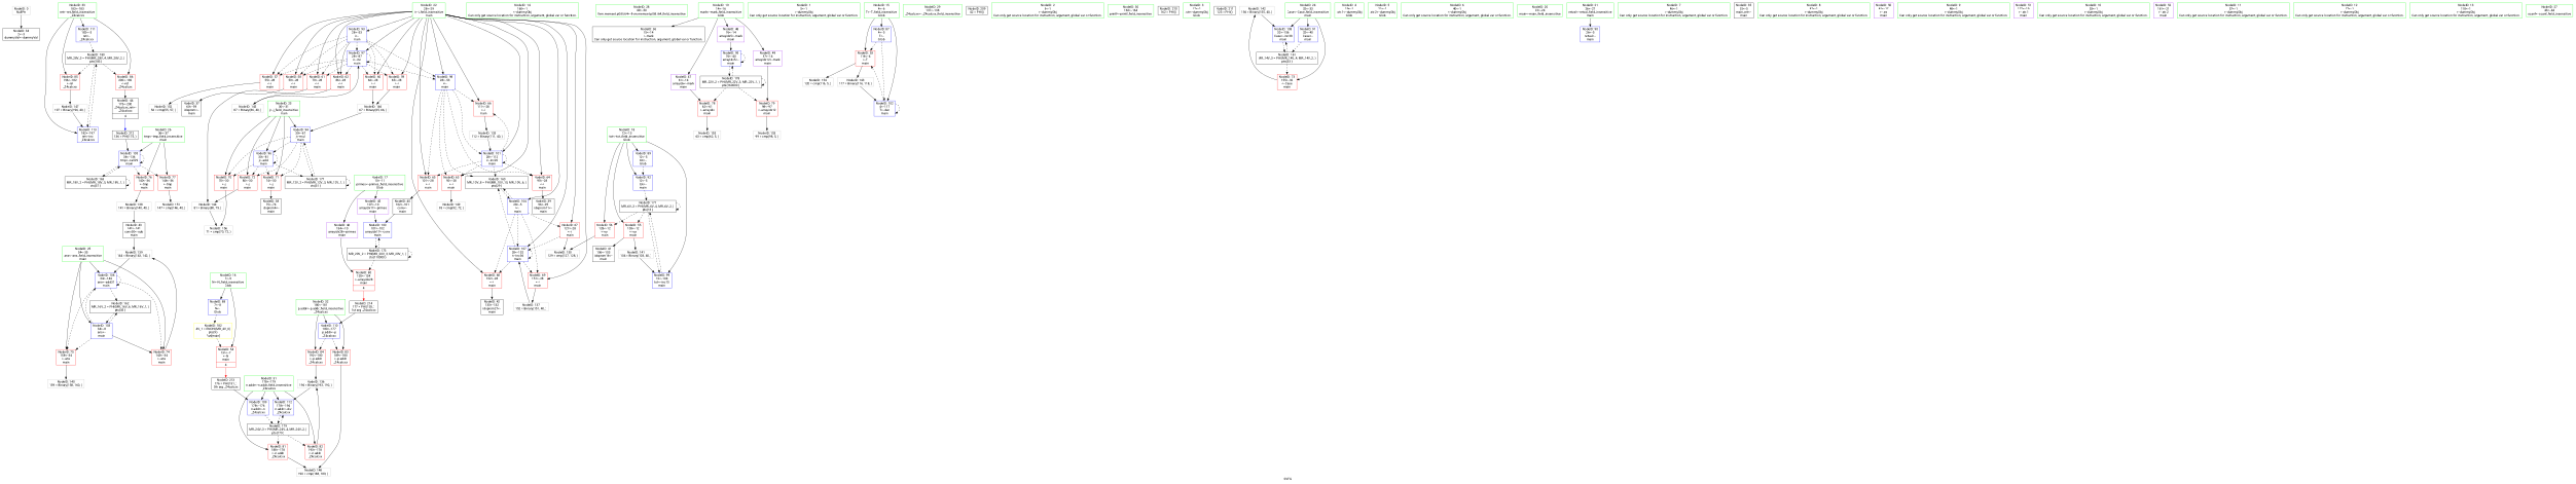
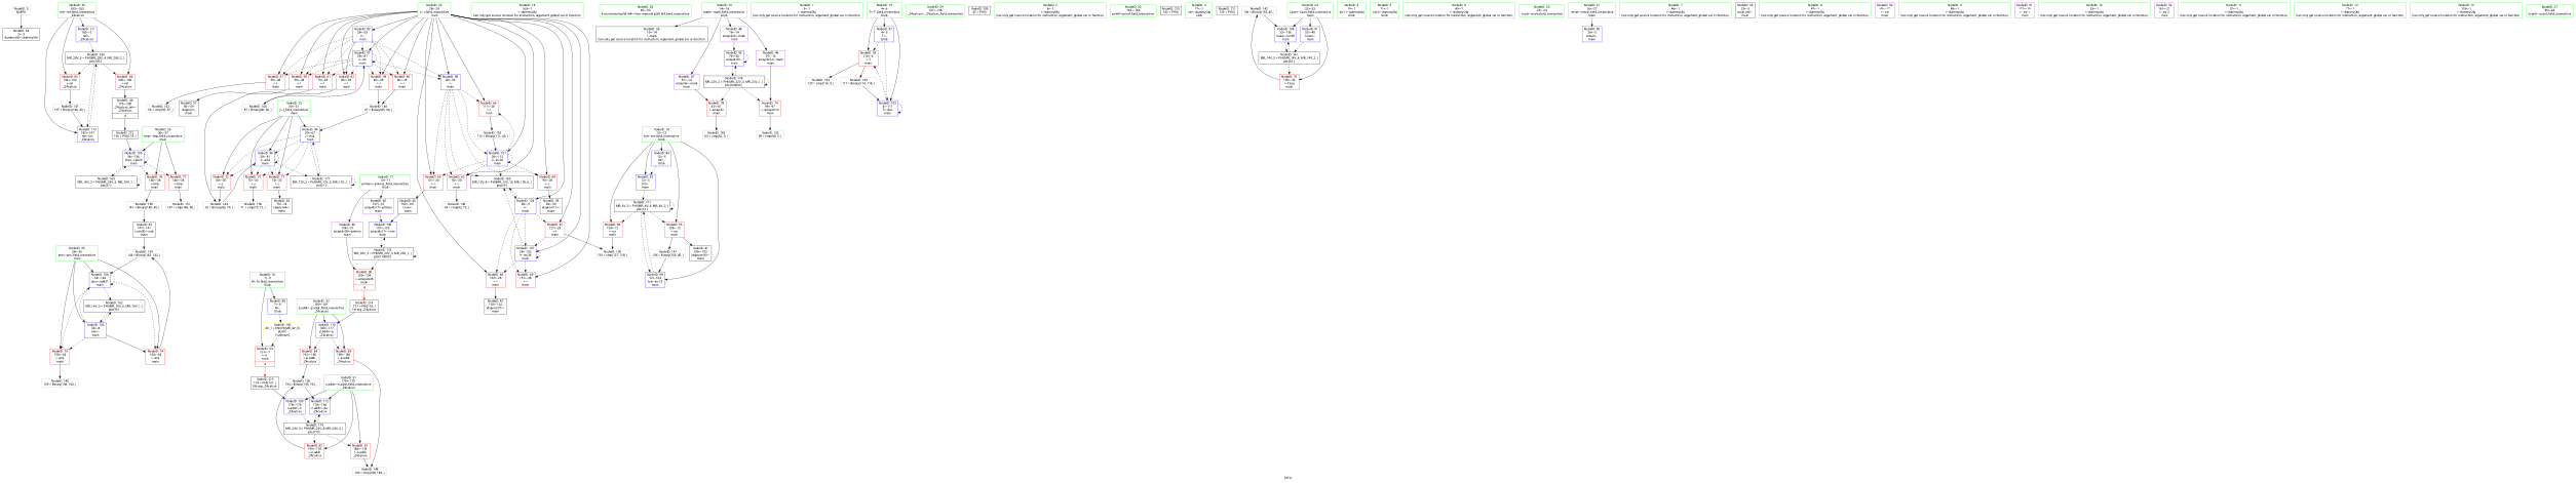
  digraph {
    fontname=Roboto
    label=SVFG
    node [color=red fontname=Roboto shape=record]
    edge [fontname=Roboto style=solid]
    n1 [color=grey label="{NodeID: 0\nNullPtr}"]
    n2 [color=black label="{NodeID: 34\n2\<--3\ndummyVal\<--dummyVal\n}"]
    n3 [color=black label="{NodeID: 180\nMR_28V_3 = PHI(MR_28V_4, MR_28V_2, )\npts\{183 \}\n}"]
    n4 [label="{NodeID: 85\n196\<--182\n\<--ret\n_Z4calcxx\n}"]
    n5 [label="{NodeID: 86\n200\<--182\n\<--ret\n_Z4calcxx\n}"]
    n6 [color=blue label="{NodeID: 113\n182\<--197\nret\<--inc\n_Z4calcxx\n}"]
    n7 [color=grey label="{NodeID: 147\n197 = Binary(196, 40, )\n}"]
    n8 [color=black label="{NodeID: 44\n175\<--200\n_Z4calcxx_ret\<--\n_Z4calcxx\n|{<s0>4}}"]
    n9 [color=black label="{NodeID: 212\n136 = PHI(175, )\n}"]
    n10 [color=blue label="{NodeID: 97\n28\<--87\ni\<--inc\nmain\n}"]
    n11 [label="{NodeID: 57\n55\<--28\n\<--i\nmain\n}"]
    n12 [label="{NodeID: 58\n59\<--28\n\<--i\nmain\n}"]
    n13 [label="{NodeID: 59\n65\<--28\n\<--i\nmain\n}"]
    n14 [label="{NodeID: 60\n66\<--28\n\<--i\nmain\n}"]
    n15 [label="{NodeID: 61\n79\<--28\n\<--i\nmain\n}"]
    n16 [label="{NodeID: 62\n86\<--28\n\<--i\nmain\n}"]
    n17 [color=blue label="{NodeID: 98\n28\<--53\ni\<--\nmain\n}"]
    n18 [color=grey label="{NodeID: 152\n56 = cmp(55, 57, )\n}"]
    n19 [color=black label="{NodeID: 37\n60\<--59\nidxprom\<--\nmain\n}"]
    n20 [color=grey label="{NodeID: 146\n67 = Binary(65, 66, )\n}"]
    n21 [color=grey label="{NodeID: 144\n81 = Binary(80, 79, )\n}"]
    n22 [color=grey label="{NodeID: 145\n87 = Binary(86, 40, )\n}"]
    n23 [label="{NodeID: 63\n92\<--28\n\<--i\nmain\n}"]
    n24 [label="{NodeID: 64\n95\<--28\n\<--i\nmain\n}"]
    n25 [label="{NodeID: 65\n101\<--28\n\<--i\nmain\n}"]
    n26 [label="{NodeID: 66\n111\<--28\n\<--i\nmain\n}"]
    n27 [color=blue label="{NodeID: 101\n28\<--112\ni\<--inc20\nmain\n}"]
    n28 [color=black label="{NodeID: 160\nMR_10V_8 = PHI(MR_10V_10, MR_10V_6, )\npts\{29 \}\n}"]
    n29 [color=blue label="{NodeID: 94\n30\<--67\nj\<--mul\nmain\n}"]
    n30 [color=blue label="{NodeID: 96\n30\<--81\nj\<--add\nmain\n}"]
    n31 [color=grey label="{NodeID: 149\n93 = cmp(92, 72, )\n}"]
    n32 [color=black label="{NodeID: 39\n96\<--95\nidxprom11\<--\nmain\n}"]
    n33 [color=black label="{NodeID: 40\n102\<--101\nconv\<--\nmain\n}"]
    n34 [color=grey label="{NodeID: 135\n112 = Binary(111, 40, )\n}"]
    n35 [color=blue label="{NodeID: 104\n28\<--5\ni\<--\nmain\n}"]
    n36 [color=green label="{NodeID: 14\n160\<--1\n\<--dummyObj\nCan only get source location for instruction, argument, global var or function.}"]
    n37 [color=blue label="{NodeID: 111\n182\<--5\nret\<--\n_Z4calcxx\n}"]
    n38 [color=green label="{NodeID: 28\n49\<--50\nllvm.memset.p0i8.i64\<--llvm.memset.p0i8.i64_field_insensitive\n}"]
    n39 [color=black label="{NodeID: 42\n133\<--132\nidxprom27\<--\nmain\n}"]
    n40 [color=grey label="{NodeID: 139\n144 = Binary(143, 142, )\n}"]
    n41 [color=blue label="{NodeID: 106\n34\<--144\nans\<--add31\nmain\n}"]
    n42 [label="{NodeID: 74\n143\<--34\n\<--ans\nmain\n}"]
    n43 [label="{NodeID: 75\n158\<--34\n\<--ans\nmain\n}"]
    n44 [color=black label="{NodeID: 162\nMR_16V_2 = PHI(MR_16V_6, MR_16V_1, )\npts\{35 \}\n}"]
    n45 [color=grey label="{NodeID: 140\n159 = Binary(158, 160, )\n}"]
    n46 [color=blue label="{NodeID: 103\n34\<--8\nans\<--\nmain\n}"]
    n47 [label="{NodeID: 56\n128\<--12\n\<--tot\nmain\n}"]
    n48 [color=grey label="{NodeID: 150\n129 = cmp(127, 128, )\n}"]
    n49 [color=grey label="{NodeID: 153\n99 = cmp(98, 5, )\n}"]
    n50 [label="{NodeID: 70\n70\<--30\n\<--j\nmain\n}"]
    n51 [color=grey label="{NodeID: 156\n71 = cmp(70, 72, )\n}"]
    n52 [label="{NodeID: 84\n192\<--180\n\<--p.addr\n_Z4calcxx\n}"]
    n53 [color=grey label="{NodeID: 136\n194 = Binary(193, 192, )\n}"]
    n54 [color=blue label="{NodeID: 112\n178\<--194\nn.addr\<--div\n_Z4calcxx\n}"]
    n55 [color=black label="{NodeID: 179\nMR_24V_3 = PHI(MR_24V_4, MR_24V_2, )\npts\{179 \}\n}"]
    n56 [color=green label="{NodeID: 1\n5\<--1\n\<--dummyObj\nCan only get source location for instruction, argument, global var or function.}"]
    n57 [color=blue label="{NodeID: 100\n107\<--102\narrayidx17\<--conv\nmain\n}"]
    n58 [label="{NodeID: 67\n127\<--28\n\<--i\nmain\n}"]
    n59 [label="{NodeID: 68\n132\<--28\n\<--i\nmain\n}"]
    n60 [label="{NodeID: 69\n151\<--28\n\<--i\nmain\n}"]
    n61 [color=blue label="{NodeID: 107\n28\<--152\ni\<--inc36\nmain\n}"]
    n62 [color=green label="{NodeID: 15\n4\<--6\nT\<--T_field_insensitive\nGlob }"]
    n63 [label="{NodeID: 53\n116\<--4\n\<--T\nmain\n}"]
    n64 [color=blue label="{NodeID: 87\n4\<--5\nT\<--\nGlob }"]
    n65 [color=blue label="{NodeID: 102\n4\<--117\nT\<--dec\nmain\n}"]
    n66 [color=grey label="{NodeID: 154\n120 = cmp(116, 5, )\n}"]
    n67 [color=grey label="{NodeID: 143\n117 = Binary(116, 118, )\n}"]
    n68 [label="{NodeID: 81\n188\<--178\n\<--n.addr\n_Z4calcxx\n}"]
    n69 [label="{NodeID: 82\n193\<--178\n\<--n.addr\n_Z4calcxx\n}"]
    n70 [color=grey label="{NodeID: 148\n190 = cmp(188, 189, )\n}"]
    n71 [color=green label="{NodeID: 29\n137\<--138\n_Z4calcxx\<--_Z4calcxx_field_insensitive\n}"]
    n72 [color=black label="{NodeID: 209\n42 = PHI()\n}"]
    n73 [color=black label="{NodeID: 43\n142\<--141\nconv30\<--sub\nmain\n}"]
    n74 [label="{NodeID: 71\n74\<--30\n\<--j\nmain\n}"]
    n75 [color=black label="{NodeID: 38\n75\<--74\nidxprom4\<--\nmain\n}"]
    n76 [color=green label="{NodeID: 2\n8\<--1\n\<--dummyObj\nCan only get source location for instruction, argument, global var or function.}"]
    n77 [color=yellow label="{NodeID: 182\n4V_1 = ENCHI(MR_4V_0)\npts\{9 \}\nFun[main]}" style=double]
    n78 [label="{NodeID: 54\n131\<--7\n\<--N\nmain\n|{<s0>4}}"]
    n79 [color=black label="{NodeID: 213\n176 = PHI(131, )\n0th arg _Z4calcxx }"]
    n80 [color=blue label="{NodeID: 109\n178\<--176\nn.addr\<--n\n_Z4calcxx\n}"]
    n81 [color=blue label="{NodeID: 99\n12\<--104\ntot\<--inc15\nmain\n}"]
    n82 [color=black label="{NodeID: 171\nMR_6V_3 = PHI(MR_6V_4, MR_6V_2, )\npts\{13 \}\n}"]
    n83 [label="{NodeID: 55\n103\<--12\n\<--tot\nmain\n}"]
    n84 [color=grey label="{NodeID: 141\n104 = Binary(103, 40, )\n}"]
    n85 [color=black label="{NodeID: 41\n106\<--103\nidxprom16\<--\nmain\n}"]
    n86 [color=green label="{NodeID: 16\n7\<--9\nN\<--N_field_insensitive\nGlob }"]
    n87 [color=blue label="{NodeID: 88\n7\<--8\nN\<--\nGlob }"]
    n88 [color=green label="{NodeID: 30\n163\<--164\nprintf\<--printf_field_insensitive\n}"]
    n89 [color=black label="{NodeID: 210\n162 = PHI()\n}"]
    n90 [color=blue label="{NodeID: 105\n36\<--136\ntmp\<--call29\nmain\n}"]
    n91 [label="{NodeID: 76\n140\<--36\n\<--tmp\nmain\n}"]
    n92 [label="{NodeID: 77\n146\<--36\n\<--tmp\nmain\n}"]
    n93 [color=black label="{NodeID: 163\nMR_18V_2 = PHI(MR_18V_5, MR_18V_1, )\npts\{37 \}\n}"]
    n94 [color=grey label="{NodeID: 155\n63 = cmp(62, 5, )\n}"]
    n95 [label="{NodeID: 72\n80\<--30\n\<--j\nmain\n}"]
    n96 [color=black label="{NodeID: 177\nMR_12V_2 = PHI(MR_12V_3, MR_12V_1, )\npts\{31 \}\n}"]
    n97 [color=green label="{NodeID: 3\n17\<--1\n.str\<--dummyObj\nGlob }"]
    n98 [color=black label="{NodeID: 173\nMR_20V_2 = PHI(MR_20V_3, MR_20V_1, )\npts\{110000 \}\n}"]
    n99 [label="{NodeID: 80\n135\<--134\n\<--arrayidx28\nmain\n|{<s0>4}}"]
    n100 [color=black label="{NodeID: 214\n177 = PHI(135, )\n1st arg _Z4calcxx }"]
    n101 [color=green label="{NodeID: 17\n10\<--11\nprimes\<--primes_field_insensitive\nGlob }"]
    n102 [color=purple label="{NodeID: 45\n107\<--10\narrayidx17\<--primes\nmain\n}"]
    n103 [color=purple label="{NodeID: 46\n134\<--10\narrayidx28\<--primes\nmain\n}"]
    n104 [color=green label="{NodeID: 31\n178\<--179\nn.addr\<--n.addr_field_insensitive\n_Z4calcxx\n}"]
    n105 [color=black label="{NodeID: 211\n123 = PHI()\n}"]
    n106 [color=grey label="{NodeID: 142\n156 = Binary(155, 40, )\n}"]
    n107 [color=blue label="{NodeID: 108\n32\<--156\nCase\<--inc38\nmain\n}"]
    n108 [color=black label="{NodeID: 161\nMR_14V_3 = PHI(MR_14V_4, MR_14V_2, )\npts\{33 \}\n}"]
    n109 [label="{NodeID: 73\n155\<--32\n\<--Case\nmain\n}"]
    n110 [color=green label="{NodeID: 4\n19\<--1\n.str.1\<--dummyObj\nGlob }"]
    n111 [color=green label="{NodeID: 18\n12\<--13\ntot\<--tot_field_insensitive\nGlob }"]
    n112 [color=blue label="{NodeID: 89\n12\<--5\ntot\<--\nGlob }"]
    n113 [color=blue label="{NodeID: 92\n12\<--5\ntot\<--\nmain\n}"]
    n114 [color=green label="{NodeID: 32\n180\<--181\np.addr\<--p.addr_field_insensitive\n_Z4calcxx\n}"]
    n115 [label="{NodeID: 83\n189\<--180\n\<--p.addr\n_Z4calcxx\n}"]
    n116 [color=blue label="{NodeID: 110\n180\<--177\np.addr\<--p\n_Z4calcxx\n}"]
    n117 [color=grey label="{NodeID: 138\n141 = Binary(140, 40, )\n}"]
    n118 [color=grey label="{NodeID: 151\n147 = cmp(146, 40, )\n}"]
    n119 [color=green label="{NodeID: 5\n21\<--1\n.str.2\<--dummyObj\nGlob }"]
    n120 [color=green label="{NodeID: 19\n14\<--16\nmark\<--mark_field_insensitive\nGlob }"]
    n121 [color=black label="{NodeID: 36\n15\<--14\n\<--mark\nCan only get source location for instruction, argument, global var or function.}"]
    n122 [color=purple label="{NodeID: 47\n61\<--14\narrayidx\<--mark\nmain\n}"]
    n123 [color=purple label="{NodeID: 48\n76\<--14\narrayidx5\<--mark\nmain\n}"]
    n124 [color=purple label="{NodeID: 49\n97\<--14\narrayidx12\<--mark\nmain\n}"]
    n125 [label="{NodeID: 78\n62\<--61\n\<--arrayidx\nmain\n}"]
    n126 [color=blue label="{NodeID: 95\n76\<--40\narrayidx5\<--\nmain\n}"]
    n127 [label="{NodeID: 79\n98\<--97\n\<--arrayidx12\nmain\n}"]
    n128 [color=black label="{NodeID: 178\nMR_22V_2 = PHI(MR_22V_3, MR_22V_1, )\npts\{160000 \}\n}"]
    n129 [color=green label="{NodeID: 33\n182\<--183\nret\<--ret_field_insensitive\n_Z4calcxx\n}"]
    n130 [color=green label="{NodeID: 6\n40\<--1\n\<--dummyObj\nCan only get source location for instruction, argument, global var or function.}"]
    n131 [color=green label="{NodeID: 20\n23\<--24\nmain\<--main_field_insensitive\n}"]
    n132 [color=blue label="{NodeID: 90\n26\<--5\nretval\<--\nmain\n}"]
    n133 [color=green label="{NodeID: 7\n46\<--1\n\<--dummyObj\nCan only get source location for instruction, argument, global var or function.}"]
-   n134 [color=grey label="{NodeID: 137\n152 = Binary(151, 40, )\n}"]
    n135 [color=green label="{NodeID: 21\n26\<--27\nretval\<--retval_field_insensitive\nmain\n}"]
    n136 [color=black label="{NodeID: 35\n25\<--5\nmain_ret\<--\nmain\n}"]
    n137 [color=blue label="{NodeID: 91\n32\<--40\nCase\<--\nmain\n}"]
    n138 [color=green label="{NodeID: 8\n47\<--1\n\<--dummyObj\nCan only get source location for instruction, argument, global var or function.}"]
    n139 [color=green label="{NodeID: 22\n28\<--29\ni\<--i_field_insensitive\nmain\n}"]
    n140 [color=blue label="{NodeID: 93\n28\<--53\ni\<--\nmain\n}"]
    n141 [color=purple label="{NodeID: 50\n41\<--17\n\<--.str\nmain\n}"]
    n142 [color=green label="{NodeID: 9\n48\<--1\n\<--dummyObj\nCan only get source location for instruction, argument, global var or function.}"]
    n143 [color=green label="{NodeID: 23\n30\<--31\nj\<--j_field_insensitive\nmain\n}"]
    n144 [color=purple label="{NodeID: 51\n122\<--19\n\<--.str.1\nmain\n}"]
    n145 [color=green label="{NodeID: 10\n53\<--1\n\<--dummyObj\nCan only get source location for instruction, argument, global var or function.}"]
    n146 [color=green label="{NodeID: 24\n32\<--33\nCase\<--Case_field_insensitive\nmain\n}"]
    n147 [color=purple label="{NodeID: 52\n161\<--21\n\<--.str.2\nmain\n}"]
    n148 [color=green label="{NodeID: 11\n57\<--1\n\<--dummyObj\nCan only get source location for instruction, argument, global var or function.}"]
    n149 [color=green label="{NodeID: 25\n34\<--35\nans\<--ans_field_insensitive\nmain\n}"]
    n150 [color=green label="{NodeID: 12\n72\<--1\n\<--dummyObj\nCan only get source location for instruction, argument, global var or function.}"]
    n151 [color=green label="{NodeID: 26\n36\<--37\ntmp\<--tmp_field_insensitive\nmain\n}"]
    n152 [color=green label="{NodeID: 13\n118\<--1\n\<--dummyObj\nCan only get source location for instruction, argument, global var or function.}"]
    n153 [color=green label="{NodeID: 27\n43\<--44\nscanf\<--scanf_field_insensitive\n}"]
    n1 -> n2
    n3 -> n4 [style=dashed]
    n3 -> n5 [style=dashed]
    n3 -> n6 [style=dashed]
    n4 -> n7
    n5 -> n8
    n6 -> n3 [style=dashed]
    n7 -> n6
    n8 -> n9 [color=blue tailport=s0]
    n9 -> n90
    n10 -> n10 [style=dashed]
    n10 -> n11 [style=dashed]
    n10 -> n12 [style=dashed]
    n10 -> n13 [style=dashed]
    n10 -> n14 [style=dashed]
    n10 -> n15 [style=dashed]
    n10 -> n16 [style=dashed]
    n10 -> n17 [style=dashed]
    n11 -> n18
    n12 -> n19
    n13 -> n20
    n14 -> n20
    n15 -> n21
    n16 -> n22
    n17 -> n23 [style=dashed]
    n17 -> n24 [style=dashed]
    n17 -> n25 [style=dashed]
    n17 -> n26 [style=dashed]
    n17 -> n27 [style=dashed]
    n17 -> n28 [style=dashed]
    n20 -> n29
-   n21 -> n51
+   n21 -> n30
    n22 -> n10
    n23 -> n31
    n24 -> n32
    n25 -> n33
    n26 -> n34
    n27 -> n23 [style=dashed]
    n27 -> n24 [style=dashed]
    n27 -> n25 [style=dashed]
    n27 -> n26 [style=dashed]
    n27 -> n27 [style=dashed]
    n27 -> n28 [style=dashed]
    n28 -> n35 [style=dashed]
    n29 -> n30 [style=dashed]
    n29 -> n50 [style=dashed]
    n29 -> n74 [style=dashed]
    n29 -> n95 [style=dashed]
    n29 -> n96 [style=dashed]
    n30 -> n30 [style=dashed]
    n30 -> n50 [style=dashed]
    n30 -> n74 [style=dashed]
    n30 -> n95 [style=dashed]
    n30 -> n96 [style=dashed]
    n33 -> n57
    n34 -> n27
    n35 -> n28 [style=dashed]
    n35 -> n58 [style=dashed]
    n35 -> n59 [style=dashed]
    n35 -> n60 [style=dashed]
    n35 -> n61 [style=dashed]
    n37 -> n3 [style=dashed]
    n40 -> n41
    n41 -> n41 [style=dashed]
    n41 -> n42 [style=dashed]
    n41 -> n43 [style=dashed]
    n41 -> n44 [style=dashed]
    n42 -> n40
    n43 -> n45
    n44 -> n46 [style=dashed]
    n46 -> n41 [style=dashed]
    n46 -> n42
    n46 -> n43 [style=dashed]
    n46 -> n44 [style=dashed]
    n47 -> n48
    n50 -> n51
    n52 -> n53
    n53 -> n54
    n54 -> n55 [style=dashed]
    n55 -> n54 [style=dashed]
    n55 -> n68 [style=dashed]
    n55 -> n69 [style=dashed]
    n57 -> n98 [style=dashed]
    n58 -> n48
    n58 -> n61 [style=dashed]
    n59 -> n39
-   n60 -> n134
    n61 -> n28 [style=dashed]
    n61 -> n59 [style=dashed]
    n61 -> n60 [style=dashed]
    n61 -> n61 [style=dashed]
    n62 -> n63
    n62 -> n64
    n62 -> n65
    n63 -> n66
    n63 -> n67
    n64 -> n63 [style=dashed]
    n64 -> n65 [style=dashed]
    n65 -> n63 [style=dashed]
    n65 -> n65 [style=dashed]
    n67 -> n65
    n68 -> n70
    n69 -> n53
    n73 -> n40
    n74 -> n75
    n77 -> n78 [style=dashed]
    n78 -> n79 [color=red tailport=s0]
    n79 -> n80
    n80 -> n55 [style=dashed]
    n81 -> n82 [style=dashed]
    n82 -> n47 [style=dashed]
    n82 -> n81 [style=dashed]
    n82 -> n82 [style=dashed]
    n82 -> n83 [style=dashed]
    n83 -> n84
    n83 -> n85
    n84 -> n81
    n86 -> n78
    n86 -> n87
    n87 -> n77 [style=dashed]
    n90 -> n90 [style=dashed]
    n90 -> n91 [style=dashed]
    n90 -> n92 [style=dashed]
    n90 -> n93 [style=dashed]
    n91 -> n117
    n92 -> n118
    n93 -> n90 [style=dashed]
    n93 -> n93 [style=dashed]
    n95 -> n21
    n96 -> n29 [style=dashed]
    n96 -> n96 [style=dashed]
    n98 -> n57 [style=dashed]
    n98 -> n98 [style=dashed]
    n98 -> n99 [style=dashed]
    n99 -> n100 [color=red tailport=s0]
    n100 -> n116
    n101 -> n102
    n101 -> n103
    n102 -> n57
    n103 -> n99
    n104 -> n54
    n104 -> n68
    n104 -> n69
    n104 -> n80
    n106 -> n107
    n107 -> n108 [style=dashed]
    n108 -> n107 [style=dashed]
    n108 -> n109 [style=dashed]
    n109 -> n106
    n111 -> n47
    n111 -> n81
    n111 -> n83
    n111 -> n112
    n111 -> n113
    n112 -> n113 [style=dashed]
    n113 -> n82 [style=dashed]
    n114 -> n52
    n114 -> n115
    n114 -> n116
    n115 -> n70
    n116 -> n52 [style=dashed]
    n116 -> n115 [style=dashed]
    n117 -> n73
    n120 -> n121
    n120 -> n122
    n120 -> n123
    n120 -> n124
    n122 -> n125
    n123 -> n126
    n124 -> n127
    n125 -> n94
    n126 -> n126 [style=dashed]
    n126 -> n128 [style=dashed]
    n127 -> n49
    n128 -> n125 [style=dashed]
    n128 -> n126 [style=dashed]
    n128 -> n127 [style=dashed]
    n128 -> n128 [style=dashed]
    n129 -> n4
    n129 -> n5
    n129 -> n6
    n129 -> n37
-   n134 -> n61
    n135 -> n132
    n137 -> n108 [style=dashed]
    n139 -> n10
    n139 -> n11
    n139 -> n12
    n139 -> n13
    n139 -> n14
    n139 -> n15
    n139 -> n16
    n139 -> n17
    n139 -> n23
    n139 -> n24
    n139 -> n25
    n139 -> n26
    n139 -> n27
    n139 -> n35
    n139 -> n58
    n139 -> n59
    n139 -> n60
    n139 -> n61
    n139 -> n140
    n140 -> n10 [style=dashed]
    n140 -> n11 [style=dashed]
    n140 -> n12 [style=dashed]
    n140 -> n13 [style=dashed]
    n140 -> n14 [style=dashed]
    n140 -> n15 [style=dashed]
    n140 -> n16
    n140 -> n17 [style=dashed]
    n143 -> n29
    n143 -> n30
    n143 -> n50
    n143 -> n74
    n143 -> n95
    n146 -> n107
    n146 -> n109
    n146 -> n137
    n149 -> n41
    n149 -> n42
    n149 -> n43
    n149 -> n46
    n151 -> n90
    n151 -> n91
    n151 -> n92
  }
